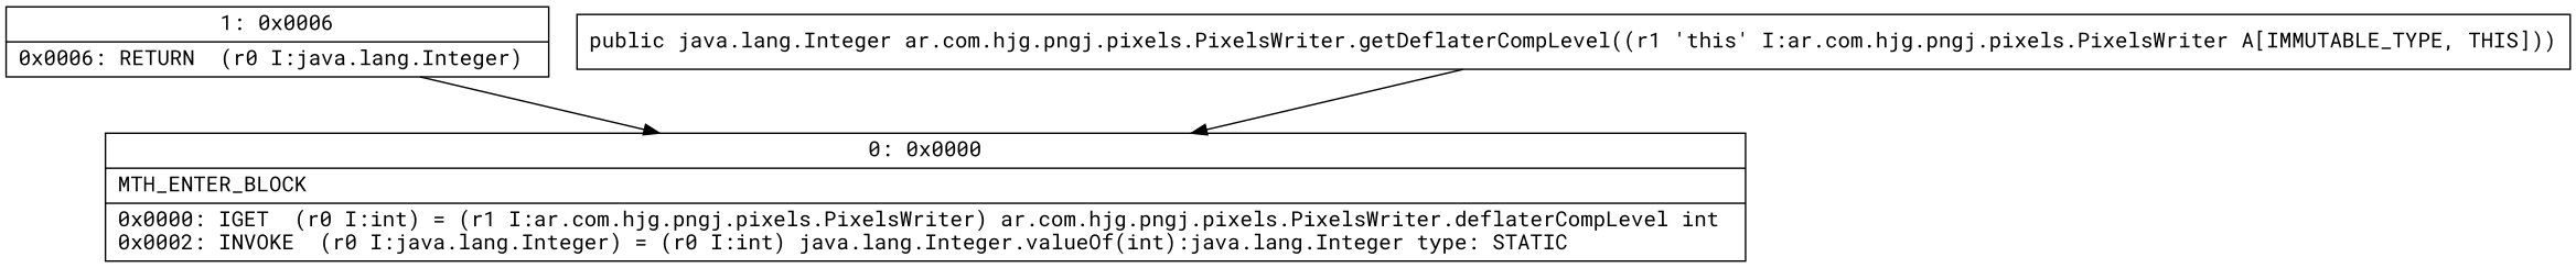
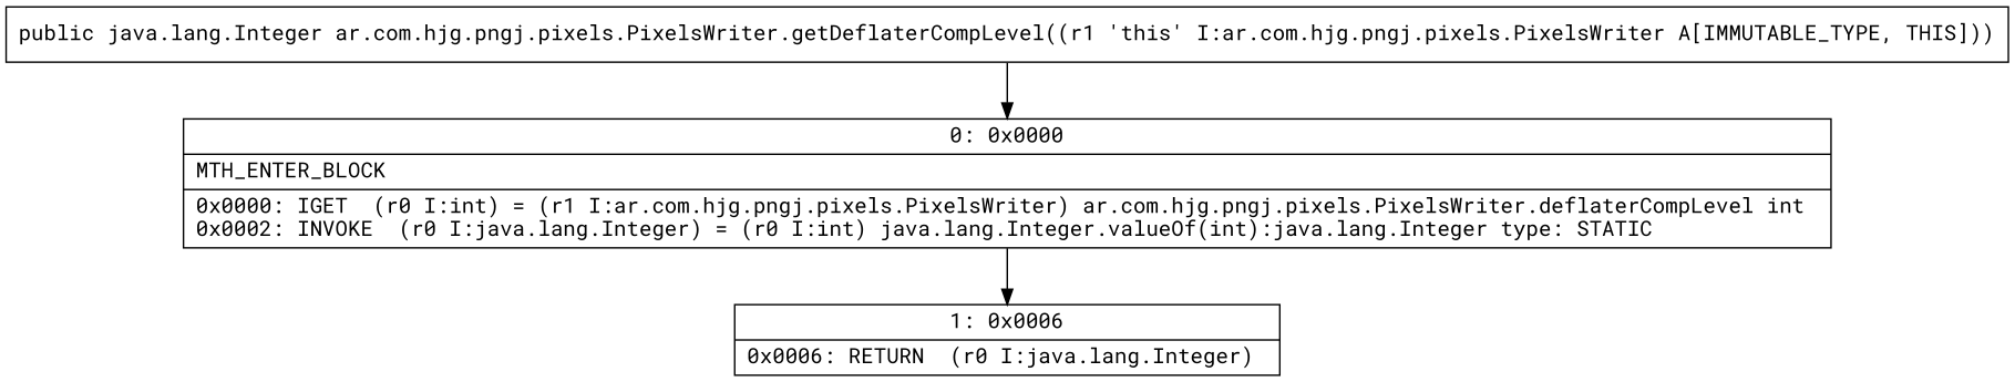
  digraph {
    fontname="Roboto Mono"
    node [shape=record fontname="Roboto Mono"]
    edge [fontname="Roboto Mono"]
    n1 [label="{0\:\ 0x0000|MTH_ENTER_BLOCK\l|0x0000: IGET  (r0 I:int) = (r1 I:ar.com.hjg.pngj.pixels.PixelsWriter) ar.com.hjg.pngj.pixels.PixelsWriter.deflaterCompLevel int \l0x0002: INVOKE  (r0 I:java.lang.Integer) = (r0 I:int) java.lang.Integer.valueOf(int):java.lang.Integer type: STATIC \l}"]
    n2 [label="{1\:\ 0x0006|0x0006: RETURN  (r0 I:java.lang.Integer) \l}"]
    n3 [label="{public java.lang.Integer ar.com.hjg.pngj.pixels.PixelsWriter.getDeflaterCompLevel((r1 'this' I:ar.com.hjg.pngj.pixels.PixelsWriter A[IMMUTABLE_TYPE, THIS])) }"]
-   n2 -> n1
+   n1 -> n2
    n3 -> n1
  }
